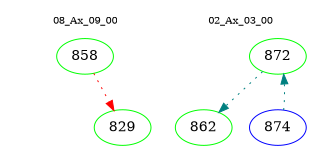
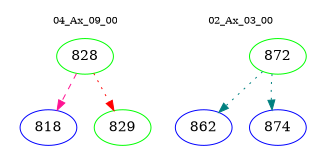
  digraph {
    node [color=green]
    edge [color=teal style=dotted]
-   n1 [label=858]
+   n1 [label=828]
+   n2 [color=blue label=818]
    n3 [label=829]
    n4 [label=872]
-   n5 [label=862]
+   n5 [color=blue label=862]
    n6 [color=blue label=874]
    subgraph cluster_1 {
      color=white
      fontsize=10
-     label="08_Ax_09_00"
+     label="04_Ax_09_00"
      n1
+     n2
      n3
    }
    subgraph cluster_2 {
      color=white
      fontsize=10
      label="02_Ax_03_00"
      n4
      n5
      n6
    }
+   n1 -> n2 [color=deeppink style=dashed]
    n1 -> n3 [color=red]
    n4 -> n5
-   n6 -> n4
+   n4 -> n6
  }
